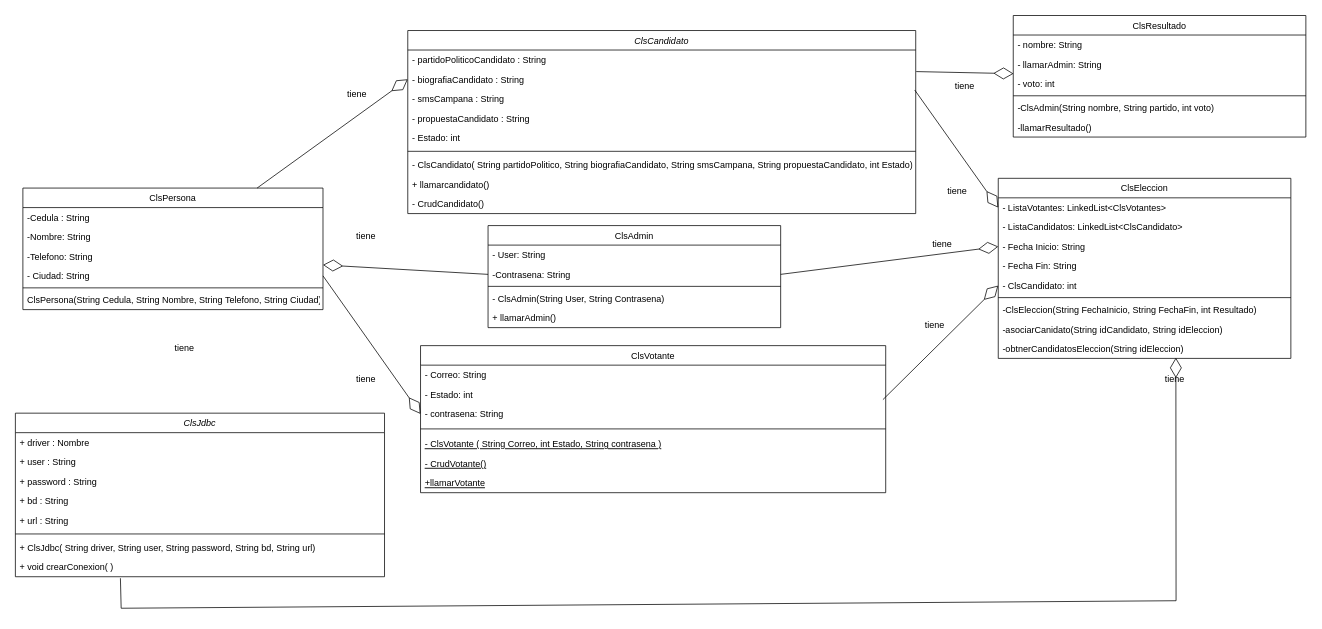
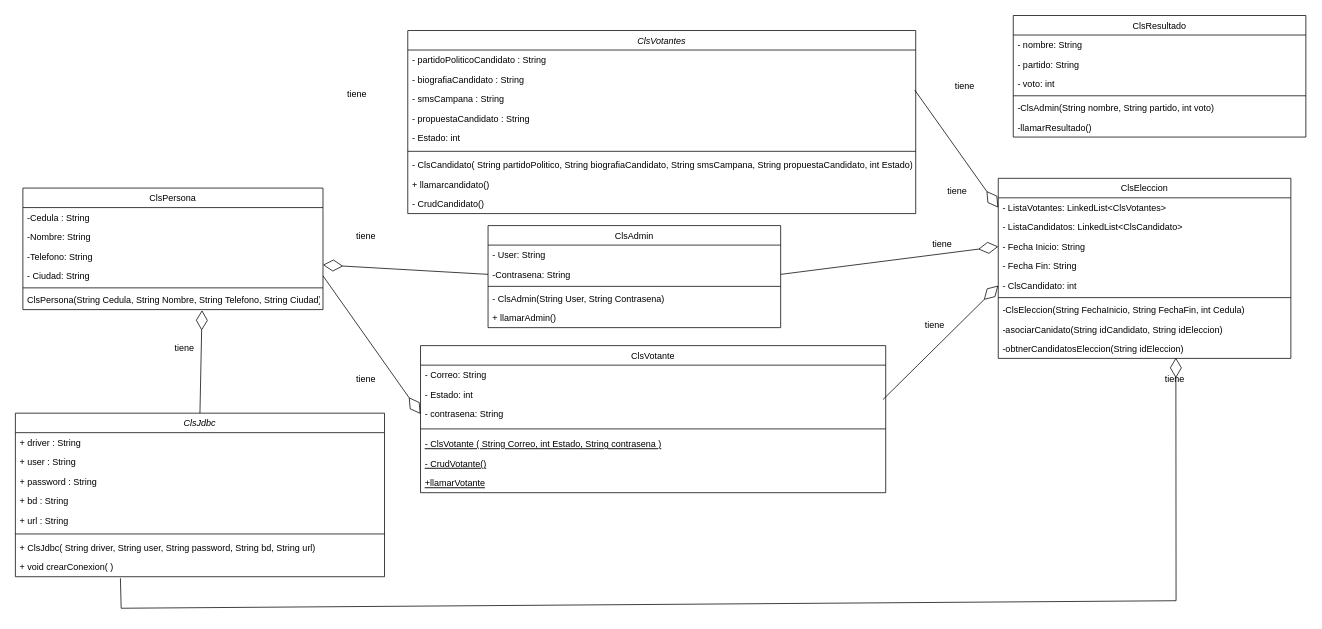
  <mxCell id="0" />
  <mxCell id="1" parent="0" />
- <mxCell id="2" value="ClsCandidato" style="swimlane;fontStyle=2;align=center;verticalAlign=top;childLayout=stackLayout;horizontal=1;startSize=26;horizontalStack=0;resizeParent=1;resizeLast=0;collapsible=1;marginBottom=0;rounded=0;shadow=0;strokeWidth=1;" vertex="1" parent="1"><mxGeometry x="543" y="40" width="677" height="244" as="geometry"><mxRectangle x="230" y="140" width="160" height="26" as="alternateBounds" /></mxGeometry></mxCell>
+ <mxCell id="2" value="ClsVotantes" style="swimlane;fontStyle=2;align=center;verticalAlign=top;childLayout=stackLayout;horizontal=1;startSize=26;horizontalStack=0;resizeParent=1;resizeLast=0;collapsible=1;marginBottom=0;rounded=0;shadow=0;strokeWidth=1;" vertex="1" parent="1"><mxGeometry x="543" y="40" width="677" height="244" as="geometry"><mxRectangle x="230" y="140" width="160" height="26" as="alternateBounds" /></mxGeometry></mxCell>
  <mxCell id="3" value="- partidoPoliticoCandidato : String" style="text;align=left;verticalAlign=top;spacingLeft=4;spacingRight=4;overflow=hidden;rotatable=0;points=[[0,0.5],[1,0.5]];portConstraint=eastwest;rounded=0;shadow=0;html=0;" vertex="1" parent="2"><mxGeometry y="26" width="677" height="26" as="geometry" /></mxCell>
  <mxCell id="4" value="- biografiaCandidato : String&#10;&#10;" style="text;align=left;verticalAlign=top;spacingLeft=4;spacingRight=4;overflow=hidden;rotatable=0;points=[[0,0.5],[1,0.5]];portConstraint=eastwest;rounded=0;shadow=0;html=0;" vertex="1" parent="2"><mxGeometry y="52" width="677" height="26" as="geometry" /></mxCell>
  <mxCell id="5" value="- smsCampana : String&#10;&#10;" style="text;align=left;verticalAlign=top;spacingLeft=4;spacingRight=4;overflow=hidden;rotatable=0;points=[[0,0.5],[1,0.5]];portConstraint=eastwest;rounded=0;shadow=0;html=0;" vertex="1" parent="2"><mxGeometry y="78" width="677" height="26" as="geometry" /></mxCell>
  <mxCell id="6" value="- propuestaCandidato : String" style="text;align=left;verticalAlign=top;spacingLeft=4;spacingRight=4;overflow=hidden;rotatable=0;points=[[0,0.5],[1,0.5]];portConstraint=eastwest;rounded=0;shadow=0;html=0;" vertex="1" parent="2"><mxGeometry y="104" width="677" height="26" as="geometry" /></mxCell>
  <mxCell id="7" value="- Estado: int" style="text;align=left;verticalAlign=top;spacingLeft=4;spacingRight=4;overflow=hidden;rotatable=0;points=[[0,0.5],[1,0.5]];portConstraint=eastwest;" vertex="1" parent="2"><mxGeometry y="130" width="677" height="26" as="geometry" /></mxCell>
  <mxCell id="8" value="" style="line;html=1;strokeWidth=1;align=left;verticalAlign=middle;spacingTop=-1;spacingLeft=3;spacingRight=3;rotatable=0;labelPosition=right;points=[];portConstraint=eastwest;" vertex="1" parent="2"><mxGeometry y="156" width="677" height="10" as="geometry" /></mxCell>
  <mxCell id="9" value="- ClsCandidato( String partidoPolitico, String biografiaCandidato, String smsCampana, String propuestaCandidato, int Estado)" style="text;align=left;verticalAlign=top;spacingLeft=4;spacingRight=4;overflow=hidden;rotatable=0;points=[[0,0.5],[1,0.5]];portConstraint=eastwest;" vertex="1" parent="2"><mxGeometry y="166" width="677" height="26" as="geometry" /></mxCell>
  <mxCell id="10" value="+ llamarcandidato()&#10;" style="text;align=left;verticalAlign=top;spacingLeft=4;spacingRight=4;overflow=hidden;rotatable=0;points=[[0,0.5],[1,0.5]];portConstraint=eastwest;" vertex="1" parent="2"><mxGeometry y="192" width="677" height="26" as="geometry" /></mxCell>
  <mxCell id="11" value="- CrudCandidato()" style="text;align=left;verticalAlign=top;spacingLeft=4;spacingRight=4;overflow=hidden;rotatable=0;points=[[0,0.5],[1,0.5]];portConstraint=eastwest;" vertex="1" parent="2"><mxGeometry y="218" width="677" height="26" as="geometry" /></mxCell>
  <mxCell id="12" value="ClsVotante" style="swimlane;fontStyle=0;align=center;verticalAlign=top;childLayout=stackLayout;horizontal=1;startSize=26;horizontalStack=0;resizeParent=1;resizeLast=0;collapsible=1;marginBottom=0;rounded=0;shadow=0;strokeWidth=1;" vertex="1" parent="1"><mxGeometry x="560" y="460" width="620" height="196" as="geometry"><mxRectangle x="130" y="380" width="160" height="26" as="alternateBounds" /></mxGeometry></mxCell>
  <mxCell id="13" value="- Correo: String" style="text;align=left;verticalAlign=top;spacingLeft=4;spacingRight=4;overflow=hidden;rotatable=0;points=[[0,0.5],[1,0.5]];portConstraint=eastwest;" vertex="1" parent="12"><mxGeometry y="26" width="620" height="26" as="geometry" /></mxCell>
  <mxCell id="14" value="- Estado: int" style="text;align=left;verticalAlign=top;spacingLeft=4;spacingRight=4;overflow=hidden;rotatable=0;points=[[0,0.5],[1,0.5]];portConstraint=eastwest;rounded=0;shadow=0;html=0;" vertex="1" parent="12"><mxGeometry y="52" width="620" height="26" as="geometry" /></mxCell>
  <mxCell id="15" value="- contrasena: String" style="text;align=left;verticalAlign=top;spacingLeft=4;spacingRight=4;overflow=hidden;rotatable=0;points=[[0,0.5],[1,0.5]];portConstraint=eastwest;rounded=0;shadow=0;html=0;" vertex="1" parent="12"><mxGeometry y="78" width="620" height="26" as="geometry" /></mxCell>
  <mxCell id="16" value="" style="line;html=1;strokeWidth=1;align=left;verticalAlign=middle;spacingTop=-1;spacingLeft=3;spacingRight=3;rotatable=0;labelPosition=right;points=[];portConstraint=eastwest;" vertex="1" parent="12"><mxGeometry y="104" width="620" height="14" as="geometry" /></mxCell>
  <mxCell id="17" value="- ClsVotante ( String Correo, int Estado, String contrasena )" style="text;align=left;verticalAlign=top;spacingLeft=4;spacingRight=4;overflow=hidden;rotatable=0;points=[[0,0.5],[1,0.5]];portConstraint=eastwest;fontStyle=4" vertex="1" parent="12"><mxGeometry y="118" width="620" height="26" as="geometry" /></mxCell>
  <mxCell id="18" value="- CrudVotante()" style="text;align=left;verticalAlign=top;spacingLeft=4;spacingRight=4;overflow=hidden;rotatable=0;points=[[0,0.5],[1,0.5]];portConstraint=eastwest;fontStyle=4" vertex="1" parent="12"><mxGeometry y="144" width="620" height="26" as="geometry" /></mxCell>
  <mxCell id="19" value="+llamarVotante" style="text;align=left;verticalAlign=top;spacingLeft=4;spacingRight=4;overflow=hidden;rotatable=0;points=[[0,0.5],[1,0.5]];portConstraint=eastwest;fontStyle=4" vertex="1" parent="12"><mxGeometry y="170" width="620" height="26" as="geometry" /></mxCell>
  <mxCell id="20" value="ClsEleccion" style="swimlane;fontStyle=0;align=center;verticalAlign=top;childLayout=stackLayout;horizontal=1;startSize=26;horizontalStack=0;resizeParent=1;resizeLast=0;collapsible=1;marginBottom=0;rounded=0;shadow=0;strokeWidth=1;" vertex="1" parent="1"><mxGeometry x="1330" y="237" width="390" height="240" as="geometry"><mxRectangle x="340" y="380" width="170" height="26" as="alternateBounds" /></mxGeometry></mxCell>
  <mxCell id="21" value="- ListaVotantes: LinkedList&lt;ClsVotantes&gt;" style="text;align=left;verticalAlign=top;spacingLeft=4;spacingRight=4;overflow=hidden;rotatable=0;points=[[0,0.5],[1,0.5]];portConstraint=eastwest;" vertex="1" parent="20"><mxGeometry y="26" width="390" height="26" as="geometry" /></mxCell>
  <mxCell id="22" value="- ListaCandidatos: LinkedList&lt;ClsCandidato&gt;" style="text;align=left;verticalAlign=top;spacingLeft=4;spacingRight=4;overflow=hidden;rotatable=0;points=[[0,0.5],[1,0.5]];portConstraint=eastwest;" vertex="1" parent="20"><mxGeometry y="52" width="390" height="26" as="geometry" /></mxCell>
  <mxCell id="23" value="- Fecha Inicio: String&#10;" style="text;align=left;verticalAlign=top;spacingLeft=4;spacingRight=4;overflow=hidden;rotatable=0;points=[[0,0.5],[1,0.5]];portConstraint=eastwest;" vertex="1" parent="20"><mxGeometry y="78" width="390" height="26" as="geometry" /></mxCell>
  <mxCell id="24" value="- Fecha Fin: String" style="text;align=left;verticalAlign=top;spacingLeft=4;spacingRight=4;overflow=hidden;rotatable=0;points=[[0,0.5],[1,0.5]];portConstraint=eastwest;" vertex="1" parent="20"><mxGeometry y="104" width="390" height="26" as="geometry" /></mxCell>
  <mxCell id="25" value="- ClsCandidato: int" style="text;align=left;verticalAlign=top;spacingLeft=4;spacingRight=4;overflow=hidden;rotatable=0;points=[[0,0.5],[1,0.5]];portConstraint=eastwest;" vertex="1" parent="20"><mxGeometry y="130" width="390" height="26" as="geometry" /></mxCell>
  <mxCell id="26" value="" style="line;html=1;strokeWidth=1;align=left;verticalAlign=middle;spacingTop=-1;spacingLeft=3;spacingRight=3;rotatable=0;labelPosition=right;points=[];portConstraint=eastwest;" vertex="1" parent="20"><mxGeometry y="156" width="390" height="6" as="geometry" /></mxCell>
- <mxCell id="27" value="-ClsEleccion(String FechaInicio, String FechaFin, int Resultado)&#10;" style="text;align=left;verticalAlign=top;spacingLeft=4;spacingRight=4;overflow=hidden;rotatable=0;points=[[0,0.5],[1,0.5]];portConstraint=eastwest;" vertex="1" parent="20"><mxGeometry y="162" width="390" height="26" as="geometry" /></mxCell>
+ <mxCell id="27" value="-ClsEleccion(String FechaInicio, String FechaFin, int Cedula)&#10;" style="text;align=left;verticalAlign=top;spacingLeft=4;spacingRight=4;overflow=hidden;rotatable=0;points=[[0,0.5],[1,0.5]];portConstraint=eastwest;" vertex="1" parent="20"><mxGeometry y="162" width="390" height="26" as="geometry" /></mxCell>
  <mxCell id="28" value="-asociarCanidato(String idCandidato, String idEleccion)" style="text;align=left;verticalAlign=top;spacingLeft=4;spacingRight=4;overflow=hidden;rotatable=0;points=[[0,0.5],[1,0.5]];portConstraint=eastwest;" vertex="1" parent="20"><mxGeometry y="188" width="390" height="26" as="geometry" /></mxCell>
  <mxCell id="29" value="-obtnerCandidatosEleccion(String idEleccion)" style="text;align=left;verticalAlign=top;spacingLeft=4;spacingRight=4;overflow=hidden;rotatable=0;points=[[0,0.5],[1,0.5]];portConstraint=eastwest;" vertex="1" parent="20"><mxGeometry y="214" width="390" height="26" as="geometry" /></mxCell>
  <mxCell id="30" value="" style="endArrow=diamondThin;endFill=0;endSize=24;html=1;rounded=0;exitX=0.994;exitY=-0.231;exitDx=0;exitDy=0;exitPerimeter=0;entryX=0;entryY=0.5;entryDx=0;entryDy=0;" edge="1" parent="1" source="15" target="25"><mxGeometry width="160" relative="1" as="geometry"><mxPoint x="1110" y="370" as="sourcePoint" /><mxPoint x="1270" y="370" as="targetPoint" /></mxGeometry></mxCell>
  <mxCell id="31" value="" style="endArrow=diamondThin;endFill=0;endSize=24;html=1;rounded=0;exitX=0.998;exitY=1.048;exitDx=0;exitDy=0;entryX=0;entryY=0.5;entryDx=0;entryDy=0;exitPerimeter=0;" edge="1" parent="1" source="4" target="21"><mxGeometry width="160" relative="1" as="geometry"><mxPoint x="1100" y="163" as="sourcePoint" /><mxPoint x="1270" y="370" as="targetPoint" /></mxGeometry></mxCell>
  <mxCell id="32" value="tiene" style="text;html=1;align=center;verticalAlign=middle;resizable=0;points=[];autosize=1;strokeColor=none;fillColor=none;" vertex="1" parent="1"><mxGeometry x="1250" y="240" width="50" height="30" as="geometry" /></mxCell>
  <mxCell id="33" value="tiene" style="text;html=1;align=center;verticalAlign=middle;resizable=0;points=[];autosize=1;strokeColor=none;fillColor=none;" vertex="1" parent="1"><mxGeometry x="1220" y="418" width="50" height="30" as="geometry" /></mxCell>
  <mxCell id="34" value="ClsAdmin" style="swimlane;fontStyle=0;align=center;verticalAlign=top;childLayout=stackLayout;horizontal=1;startSize=26;horizontalStack=0;resizeParent=1;resizeLast=0;collapsible=1;marginBottom=0;rounded=0;shadow=0;strokeWidth=1;" vertex="1" parent="1"><mxGeometry x="650" y="300" width="390" height="136" as="geometry"><mxRectangle x="340" y="380" width="170" height="26" as="alternateBounds" /></mxGeometry></mxCell>
  <mxCell id="35" value="- User: String" style="text;align=left;verticalAlign=top;spacingLeft=4;spacingRight=4;overflow=hidden;rotatable=0;points=[[0,0.5],[1,0.5]];portConstraint=eastwest;" vertex="1" parent="34"><mxGeometry y="26" width="390" height="26" as="geometry" /></mxCell>
  <mxCell id="36" value="-Contrasena: String " style="text;align=left;verticalAlign=top;spacingLeft=4;spacingRight=4;overflow=hidden;rotatable=0;points=[[0,0.5],[1,0.5]];portConstraint=eastwest;" vertex="1" parent="34"><mxGeometry y="52" width="390" height="26" as="geometry" /></mxCell>
  <mxCell id="37" value="" style="line;html=1;strokeWidth=1;align=left;verticalAlign=middle;spacingTop=-1;spacingLeft=3;spacingRight=3;rotatable=0;labelPosition=right;points=[];portConstraint=eastwest;" vertex="1" parent="34"><mxGeometry y="78" width="390" height="6" as="geometry" /></mxCell>
  <mxCell id="38" value="- ClsAdmin(String User, String Contrasena)" style="text;align=left;verticalAlign=top;spacingLeft=4;spacingRight=4;overflow=hidden;rotatable=0;points=[[0,0.5],[1,0.5]];portConstraint=eastwest;" vertex="1" parent="34"><mxGeometry y="84" width="390" height="26" as="geometry" /></mxCell>
  <mxCell id="39" value="+ llamarAdmin()" style="text;align=left;verticalAlign=top;spacingLeft=4;spacingRight=4;overflow=hidden;rotatable=0;points=[[0,0.5],[1,0.5]];portConstraint=eastwest;" vertex="1" parent="34"><mxGeometry y="110" width="390" height="26" as="geometry" /></mxCell>
  <mxCell id="40" value="ClsJdbc" style="swimlane;fontStyle=2;align=center;verticalAlign=top;childLayout=stackLayout;horizontal=1;startSize=26;horizontalStack=0;resizeParent=1;resizeLast=0;collapsible=1;marginBottom=0;rounded=0;shadow=0;strokeWidth=1;" vertex="1" parent="1"><mxGeometry x="20" y="550" width="492" height="218" as="geometry"><mxRectangle x="230" y="140" width="160" height="26" as="alternateBounds" /></mxGeometry></mxCell>
- <mxCell id="41" value="+ driver : Nombre" style="text;align=left;verticalAlign=top;spacingLeft=4;spacingRight=4;overflow=hidden;rotatable=0;points=[[0,0.5],[1,0.5]];portConstraint=eastwest;rounded=0;shadow=0;html=0;" vertex="1" parent="40"><mxGeometry y="26" width="492" height="26" as="geometry" /></mxCell>
+ <mxCell id="41" value="+ driver : String" style="text;align=left;verticalAlign=top;spacingLeft=4;spacingRight=4;overflow=hidden;rotatable=0;points=[[0,0.5],[1,0.5]];portConstraint=eastwest;rounded=0;shadow=0;html=0;" vertex="1" parent="40"><mxGeometry y="26" width="492" height="26" as="geometry" /></mxCell>
  <mxCell id="42" value="+ user : String" style="text;align=left;verticalAlign=top;spacingLeft=4;spacingRight=4;overflow=hidden;rotatable=0;points=[[0,0.5],[1,0.5]];portConstraint=eastwest;rounded=0;shadow=0;html=0;" vertex="1" parent="40"><mxGeometry y="52" width="492" height="26" as="geometry" /></mxCell>
  <mxCell id="43" value="+ password : String&#10;&#10;" style="text;align=left;verticalAlign=top;spacingLeft=4;spacingRight=4;overflow=hidden;rotatable=0;points=[[0,0.5],[1,0.5]];portConstraint=eastwest;rounded=0;shadow=0;html=0;" vertex="1" parent="40"><mxGeometry y="78" width="492" height="26" as="geometry" /></mxCell>
  <mxCell id="44" value="+ bd : String" style="text;align=left;verticalAlign=top;spacingLeft=4;spacingRight=4;overflow=hidden;rotatable=0;points=[[0,0.5],[1,0.5]];portConstraint=eastwest;rounded=0;shadow=0;html=0;" vertex="1" parent="40"><mxGeometry y="104" width="492" height="26" as="geometry" /></mxCell>
  <mxCell id="45" value="+ url : String" style="text;align=left;verticalAlign=top;spacingLeft=4;spacingRight=4;overflow=hidden;rotatable=0;points=[[0,0.5],[1,0.5]];portConstraint=eastwest;" vertex="1" parent="40"><mxGeometry y="130" width="492" height="26" as="geometry" /></mxCell>
  <mxCell id="46" value="" style="line;html=1;strokeWidth=1;align=left;verticalAlign=middle;spacingTop=-1;spacingLeft=3;spacingRight=3;rotatable=0;labelPosition=right;points=[];portConstraint=eastwest;" vertex="1" parent="40"><mxGeometry y="156" width="492" height="10" as="geometry" /></mxCell>
  <mxCell id="47" value="+ ClsJdbc( String driver, String user, String password, String bd, String url)" style="text;align=left;verticalAlign=top;spacingLeft=4;spacingRight=4;overflow=hidden;rotatable=0;points=[[0,0.5],[1,0.5]];portConstraint=eastwest;" vertex="1" parent="40"><mxGeometry y="166" width="492" height="26" as="geometry" /></mxCell>
  <mxCell id="48" value="+ void crearConexion( )" style="text;align=left;verticalAlign=top;spacingLeft=4;spacingRight=4;overflow=hidden;rotatable=0;points=[[0,0.5],[1,0.5]];portConstraint=eastwest;" vertex="1" parent="40"><mxGeometry y="192" width="492" height="26" as="geometry" /></mxCell>
  <mxCell id="49" value="ClsPersona" style="swimlane;fontStyle=0;align=center;verticalAlign=top;childLayout=stackLayout;horizontal=1;startSize=26;horizontalStack=0;resizeParent=1;resizeLast=0;collapsible=1;marginBottom=0;rounded=0;shadow=0;strokeWidth=1;" vertex="1" parent="1"><mxGeometry x="30" y="250" width="400" height="162" as="geometry"><mxRectangle x="340" y="380" width="170" height="26" as="alternateBounds" /></mxGeometry></mxCell>
  <mxCell id="50" value="-Cedula : String" style="text;align=left;verticalAlign=top;spacingLeft=4;spacingRight=4;overflow=hidden;rotatable=0;points=[[0,0.5],[1,0.5]];portConstraint=eastwest;" vertex="1" parent="49"><mxGeometry y="26" width="400" height="26" as="geometry" /></mxCell>
  <mxCell id="51" value="-Nombre: String" style="text;align=left;verticalAlign=top;spacingLeft=4;spacingRight=4;overflow=hidden;rotatable=0;points=[[0,0.5],[1,0.5]];portConstraint=eastwest;" vertex="1" parent="49"><mxGeometry y="52" width="400" height="26" as="geometry" /></mxCell>
  <mxCell id="52" value="-Telefono: String" style="text;align=left;verticalAlign=top;spacingLeft=4;spacingRight=4;overflow=hidden;rotatable=0;points=[[0,0.5],[1,0.5]];portConstraint=eastwest;" vertex="1" parent="49"><mxGeometry y="78" width="400" height="26" as="geometry" /></mxCell>
  <mxCell id="53" value="- Ciudad: String" style="text;align=left;verticalAlign=top;spacingLeft=4;spacingRight=4;overflow=hidden;rotatable=0;points=[[0,0.5],[1,0.5]];portConstraint=eastwest;" vertex="1" parent="49"><mxGeometry y="104" width="400" height="26" as="geometry" /></mxCell>
  <mxCell id="54" value="" style="line;html=1;strokeWidth=1;align=left;verticalAlign=middle;spacingTop=-1;spacingLeft=3;spacingRight=3;rotatable=0;labelPosition=right;points=[];portConstraint=eastwest;" vertex="1" parent="49"><mxGeometry y="130" width="400" height="6" as="geometry" /></mxCell>
  <mxCell id="55" value="ClsPersona(String Cedula, String Nombre, String Telefono, String Ciudad)" style="text;align=left;verticalAlign=top;spacingLeft=4;spacingRight=4;overflow=hidden;rotatable=0;points=[[0,0.5],[1,0.5]];portConstraint=eastwest;" vertex="1" parent="49"><mxGeometry y="136" width="400" height="26" as="geometry" /></mxCell>
  <mxCell id="56" value="" style="endArrow=diamondThin;endFill=0;endSize=24;html=1;rounded=0;exitX=1;exitY=0.5;exitDx=0;exitDy=0;entryX=0;entryY=0.5;entryDx=0;entryDy=0;" edge="1" parent="1" source="53" target="15"><mxGeometry width="160" relative="1" as="geometry"><mxPoint x="310.002" y="389.998" as="sourcePoint" /><mxPoint x="461.15" y="633.88" as="targetPoint" /></mxGeometry></mxCell>
- <mxCell id="57" value="" style="endArrow=diamondThin;endFill=0;endSize=24;html=1;rounded=0;entryX=0;entryY=0.5;entryDx=0;entryDy=0;" edge="1" parent="1" source="49" target="4"><mxGeometry width="160" relative="1" as="geometry"><mxPoint x="340" y="226.994" as="sourcePoint" /><mxPoint x="503.72" y="110" as="targetPoint" /></mxGeometry></mxCell>
+ <mxCell id="58" value="" style="endArrow=diamondThin;endFill=0;endSize=24;html=1;rounded=0;exitX=0.5;exitY=0;exitDx=0;exitDy=0;entryX=0.597;entryY=1.031;entryDx=0;entryDy=0;entryPerimeter=0;" edge="1" parent="1" source="40" target="55"><mxGeometry width="160" relative="1" as="geometry"><mxPoint x="353" y="400" as="sourcePoint" /><mxPoint x="266" y="430" as="targetPoint" /></mxGeometry></mxCell>
  <mxCell id="59" value="" style="endArrow=diamondThin;endFill=0;endSize=24;html=1;rounded=0;entryX=0.607;entryY=0.966;entryDx=0;entryDy=0;entryPerimeter=0;" edge="1" parent="1" target="29"><mxGeometry width="160" relative="1" as="geometry"><mxPoint x="160" y="770" as="sourcePoint" /><mxPoint x="1560" y="450" as="targetPoint" /><Array as="points"><mxPoint x="161" y="810" /><mxPoint x="1567" y="800" /></Array></mxGeometry></mxCell>
  <mxCell id="60" value="" style="endArrow=diamondThin;endFill=0;endSize=24;html=1;rounded=0;exitX=0;exitY=0.5;exitDx=0;exitDy=0;" edge="1" parent="1" source="36" target="52"><mxGeometry width="160" relative="1" as="geometry"><mxPoint x="530" y="330" as="sourcePoint" /><mxPoint x="720" y="514" as="targetPoint" /></mxGeometry></mxCell>
  <mxCell id="61" value="" style="endArrow=diamondThin;endFill=0;endSize=24;html=1;rounded=0;exitX=1;exitY=0.5;exitDx=0;exitDy=0;entryX=0;entryY=0.5;entryDx=0;entryDy=0;" edge="1" parent="1" source="36" target="23"><mxGeometry width="160" relative="1" as="geometry"><mxPoint x="1051" y="228" as="sourcePoint" /><mxPoint x="1241" y="412" as="targetPoint" /></mxGeometry></mxCell>
  <mxCell id="62" value="tiene" style="text;html=1;align=center;verticalAlign=middle;resizable=0;points=[];autosize=1;strokeColor=none;fillColor=none;" vertex="1" parent="1"><mxGeometry x="1230" y="310" width="50" height="30" as="geometry" /></mxCell>
  <mxCell id="63" value="tiene" style="text;html=1;align=center;verticalAlign=middle;resizable=0;points=[];autosize=1;strokeColor=none;fillColor=none;" vertex="1" parent="1"><mxGeometry x="462" y="300" width="50" height="30" as="geometry" /></mxCell>
  <mxCell id="64" value="tiene" style="text;html=1;align=center;verticalAlign=middle;resizable=0;points=[];autosize=1;strokeColor=none;fillColor=none;" vertex="1" parent="1"><mxGeometry x="450" y="110" width="50" height="30" as="geometry" /></mxCell>
  <mxCell id="65" value="tiene" style="text;html=1;align=center;verticalAlign=middle;resizable=0;points=[];autosize=1;strokeColor=none;fillColor=none;" vertex="1" parent="1"><mxGeometry x="462" y="490" width="50" height="30" as="geometry" /></mxCell>
  <mxCell id="66" value="tiene" style="text;html=1;align=center;verticalAlign=middle;resizable=0;points=[];autosize=1;strokeColor=none;fillColor=none;" vertex="1" parent="1"><mxGeometry x="220" y="448" width="50" height="30" as="geometry" /></mxCell>
  <mxCell id="67" value="tiene" style="text;html=1;align=center;verticalAlign=middle;resizable=0;points=[];autosize=1;strokeColor=none;fillColor=none;" vertex="1" parent="1"><mxGeometry x="1540" y="490" width="50" height="30" as="geometry" /></mxCell>
  <mxCell id="68" value="ClsResultado" style="swimlane;fontStyle=0;align=center;verticalAlign=top;childLayout=stackLayout;horizontal=1;startSize=26;horizontalStack=0;resizeParent=1;resizeLast=0;collapsible=1;marginBottom=0;rounded=0;shadow=0;strokeWidth=1;" vertex="1" parent="1"><mxGeometry x="1350" y="20" width="390" height="162" as="geometry"><mxRectangle x="340" y="380" width="170" height="26" as="alternateBounds" /></mxGeometry></mxCell>
  <mxCell id="69" value="- nombre: String" style="text;align=left;verticalAlign=top;spacingLeft=4;spacingRight=4;overflow=hidden;rotatable=0;points=[[0,0.5],[1,0.5]];portConstraint=eastwest;" vertex="1" parent="68"><mxGeometry y="26" width="390" height="26" as="geometry" /></mxCell>
- <mxCell id="70" value="- llamarAdmin: String" style="text;align=left;verticalAlign=top;spacingLeft=4;spacingRight=4;overflow=hidden;rotatable=0;points=[[0,0.5],[1,0.5]];portConstraint=eastwest;" vertex="1" parent="68"><mxGeometry y="52" width="390" height="26" as="geometry" /></mxCell>
+ <mxCell id="70" value="- partido: String" style="text;align=left;verticalAlign=top;spacingLeft=4;spacingRight=4;overflow=hidden;rotatable=0;points=[[0,0.5],[1,0.5]];portConstraint=eastwest;" vertex="1" parent="68"><mxGeometry y="52" width="390" height="26" as="geometry" /></mxCell>
  <mxCell id="71" value="- voto: int" style="text;align=left;verticalAlign=top;spacingLeft=4;spacingRight=4;overflow=hidden;rotatable=0;points=[[0,0.5],[1,0.5]];portConstraint=eastwest;" vertex="1" parent="68"><mxGeometry y="78" width="390" height="26" as="geometry" /></mxCell>
  <mxCell id="72" value="" style="line;html=1;strokeWidth=1;align=left;verticalAlign=middle;spacingTop=-1;spacingLeft=3;spacingRight=3;rotatable=0;labelPosition=right;points=[];portConstraint=eastwest;" vertex="1" parent="68"><mxGeometry y="104" width="390" height="6" as="geometry" /></mxCell>
  <mxCell id="73" value="-ClsAdmin(String nombre, String partido, int voto)" style="text;align=left;verticalAlign=top;spacingLeft=4;spacingRight=4;overflow=hidden;rotatable=0;points=[[0,0.5],[1,0.5]];portConstraint=eastwest;" vertex="1" parent="68"><mxGeometry y="110" width="390" height="26" as="geometry" /></mxCell>
  <mxCell id="74" value="-llamarResultado()" style="text;align=left;verticalAlign=top;spacingLeft=4;spacingRight=4;overflow=hidden;rotatable=0;points=[[0,0.5],[1,0.5]];portConstraint=eastwest;" vertex="1" parent="68"><mxGeometry y="136" width="390" height="26" as="geometry" /></mxCell>
- <mxCell id="75" value="" style="endArrow=diamondThin;endFill=0;endSize=24;html=1;rounded=0;exitX=1.001;exitY=1.105;exitDx=0;exitDy=0;entryX=0.001;entryY=-0.019;entryDx=0;entryDy=0;exitPerimeter=0;entryPerimeter=0;" edge="1" parent="1" source="3" target="71"><mxGeometry width="160" relative="1" as="geometry"><mxPoint x="1238.646" y="59.998" as="sourcePoint" /><mxPoint x="1350" y="216.75" as="targetPoint" /></mxGeometry></mxCell>
  <mxCell id="76" value="tiene" style="text;html=1;align=center;verticalAlign=middle;resizable=0;points=[];autosize=1;strokeColor=none;fillColor=none;" vertex="1" parent="1"><mxGeometry x="1260" y="100" width="50" height="30" as="geometry" /></mxCell>
